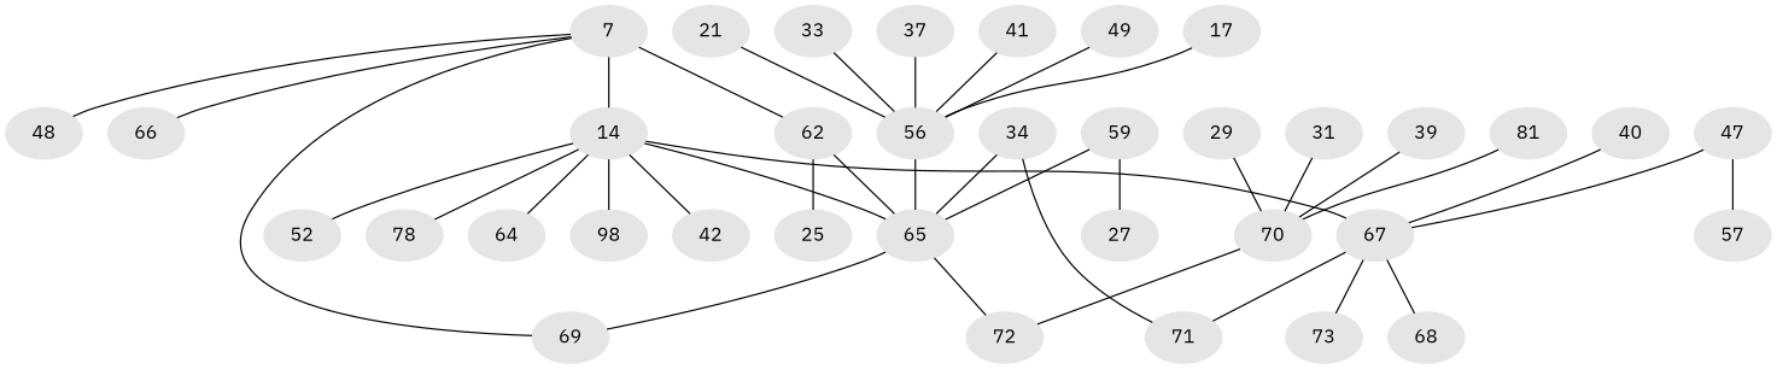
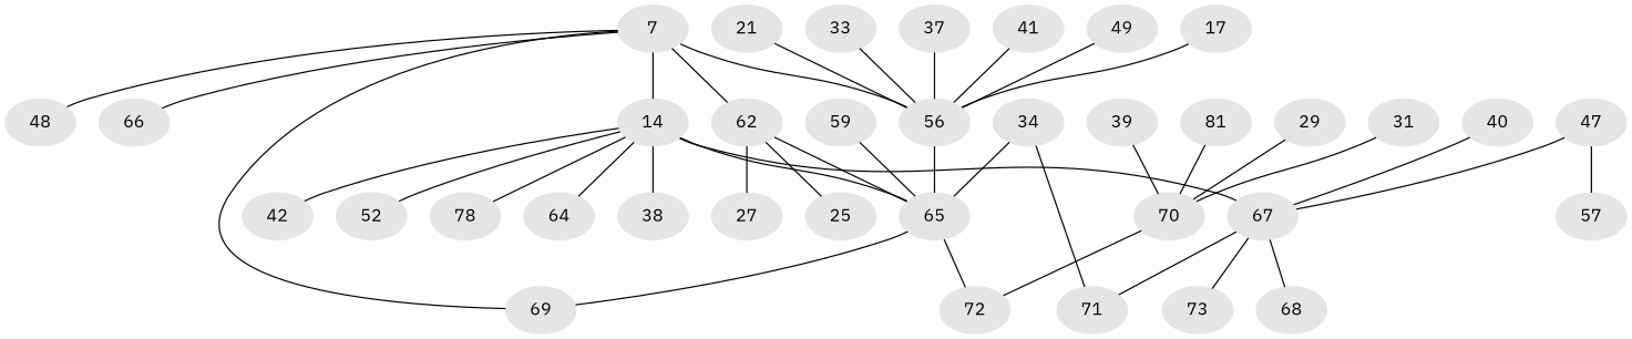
  graph {
    fontname="IBM Plex Sans"
    node [color=gray90 fontname="IBM Plex Sans" style=filled]
    edge [fontname="IBM Plex Sans"]
    7 [super="+6"]
    n2 [label=62 super="+10"]
    14 [super="+13+9"]
    48 [super="+45"]
    56 [super="+26+54+1"]
    66
    69 [super="+50"]
    25
    27
    65 [super="+11+51"]
-   38 [label=98]
+   38
    42
    52
    n14 [label=78 super="+46"]
    64
    67 [super="+55+15"]
    70 [super="+5+19+22+23"]
    72 [super="+53+62+63"]
    71 [super="+60"]
    68
    73 [super="+24+35"]
    17
    21
    29
    31
    33
    34
    37
    39
    40
    41
    47 [super="+32"]
    57
    49
    59
    n36 [label=81]
    7 -- n2 [weight=2]
    7 -- 14 [weight=3]
    7 -- 48
+   7 -- 56 [weight=2]
    7 -- 66
    7 -- 69
    n2 -- 25
-   59 -- 27
+   n2 -- 27
    n2 -- 65 [weight=3]
    14 -- 65 [weight=3]
    14 -- 38
    14 -- 42
    14 -- 52
    14 -- n14
    14 -- 64
    14 -- 67 [weight=2]
    56 -- 65 [weight=3]
    65 -- 69
    65 -- 72
    67 -- 71
    67 -- 68
    67 -- 73
    70 -- 72
    17 -- 56
    21 -- 56
    29 -- 70
    31 -- 70
    33 -- 56
    34 -- 65
    34 -- 71
    37 -- 56
    39 -- 70
    40 -- 67
    41 -- 56
    47 -- 67
    47 -- 57
    49 -- 56
    59 -- 65
    n36 -- 70
  }
